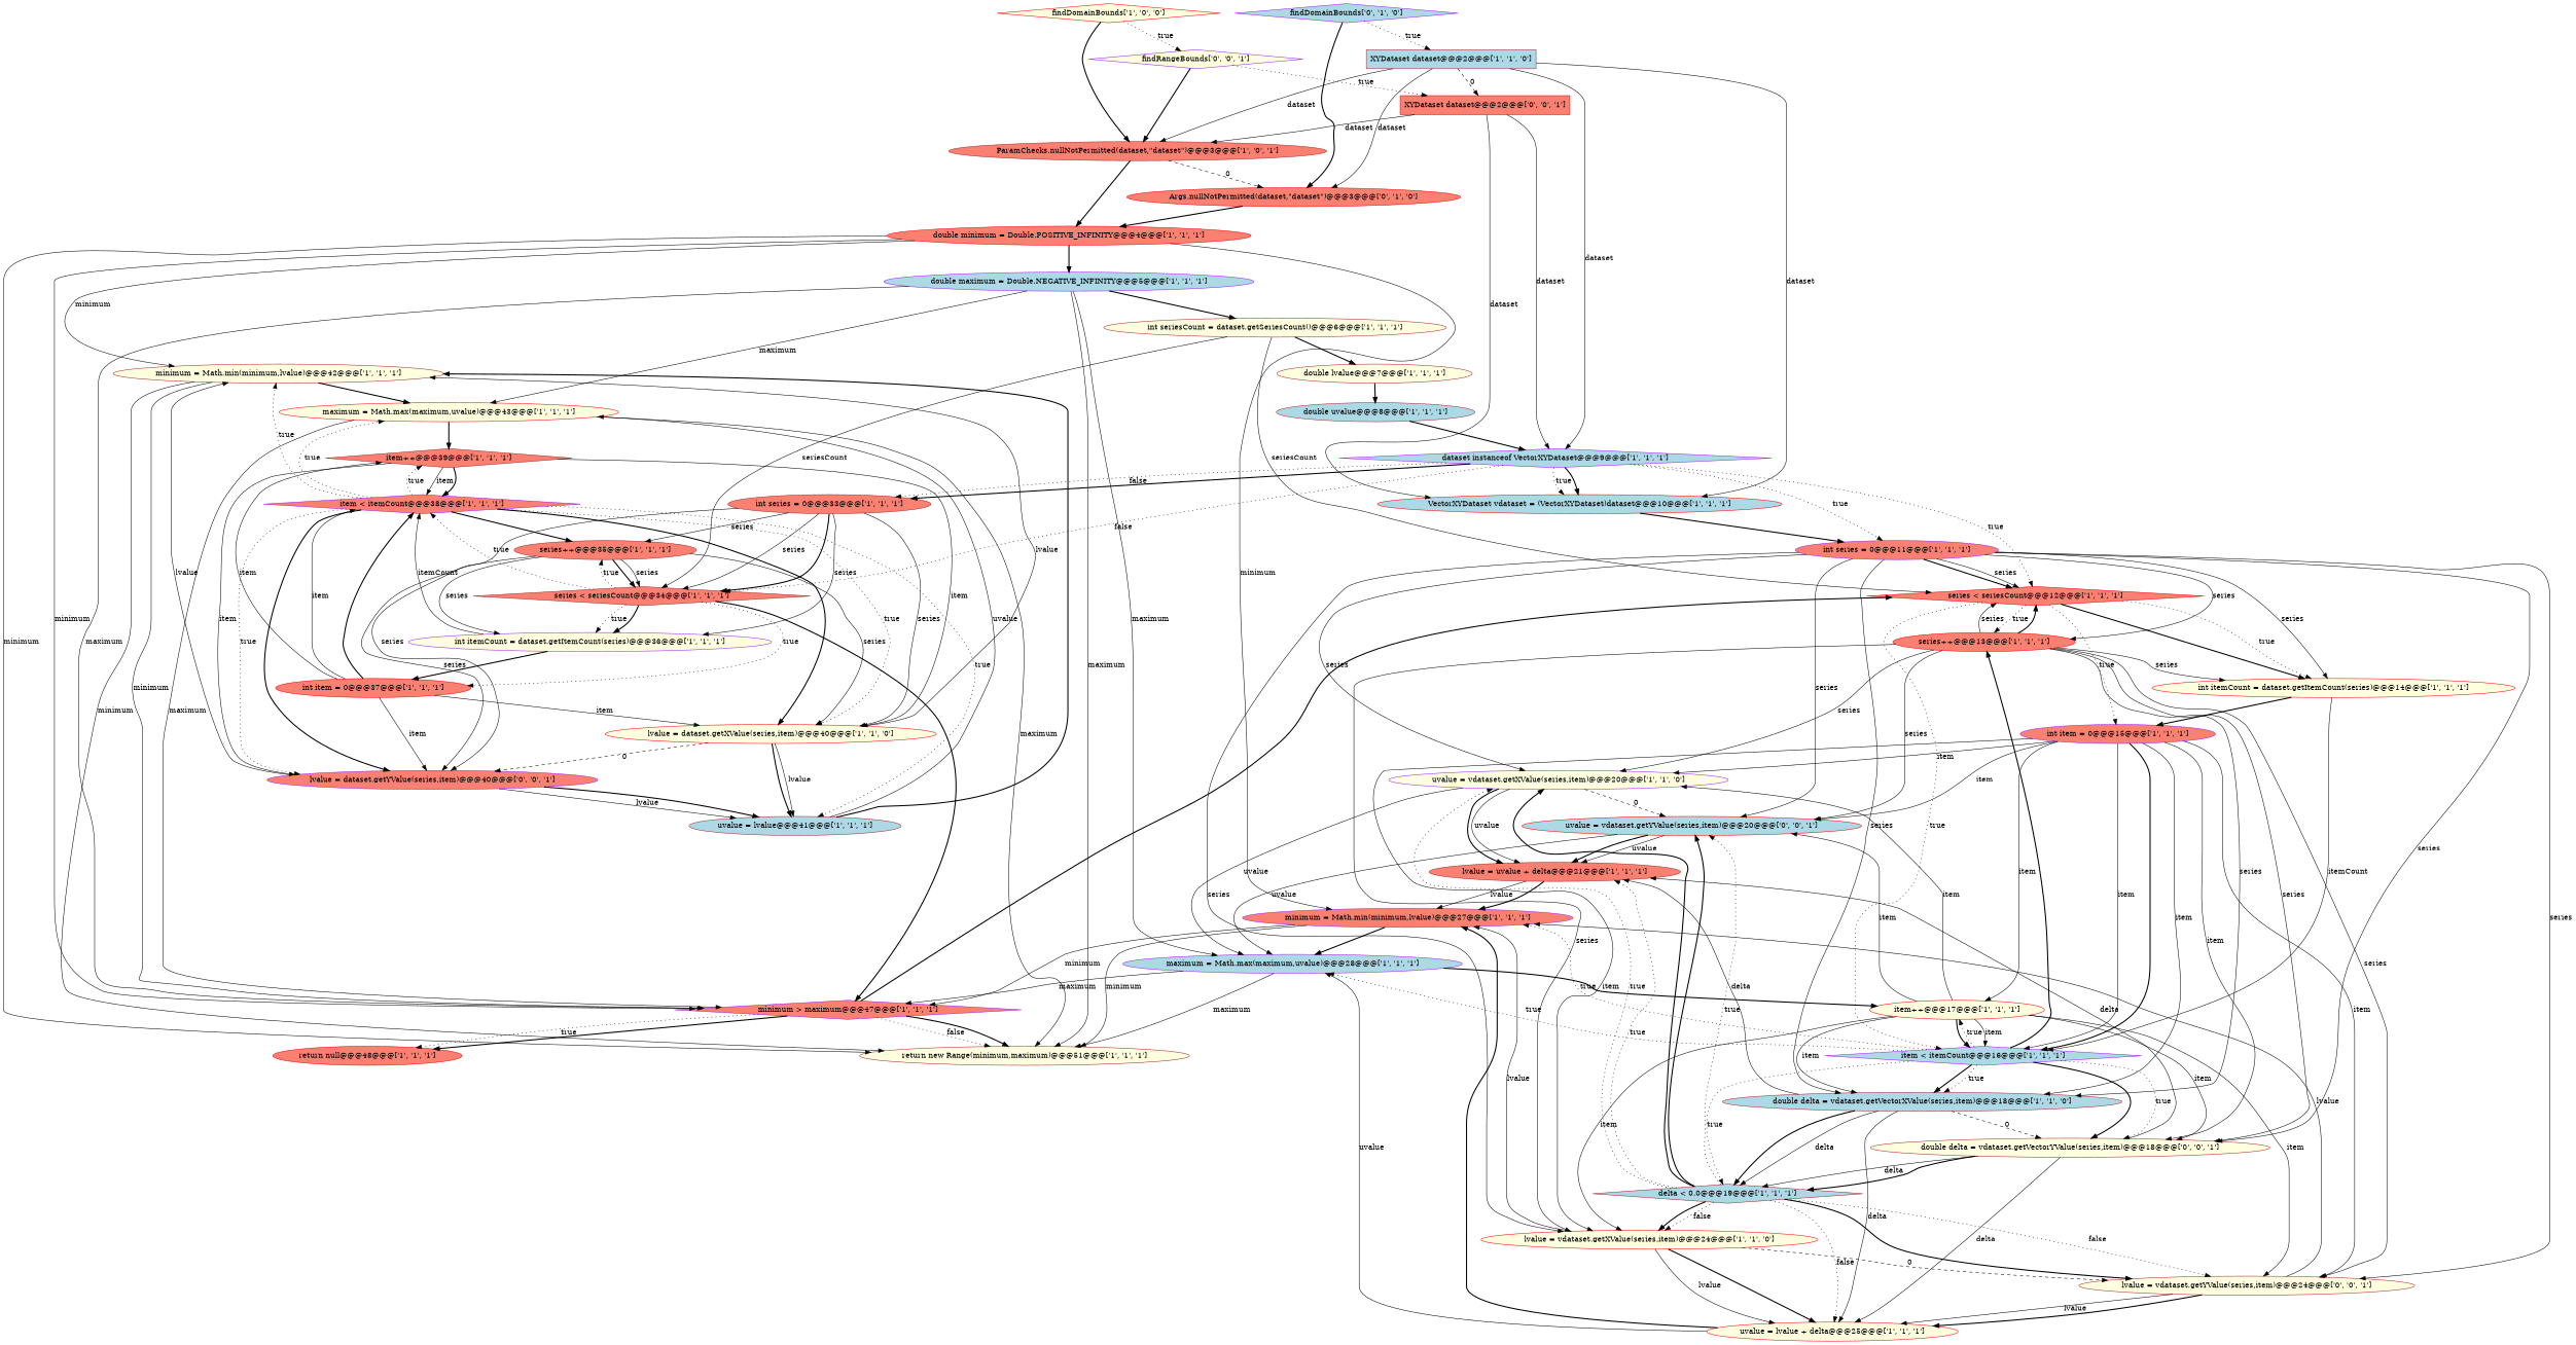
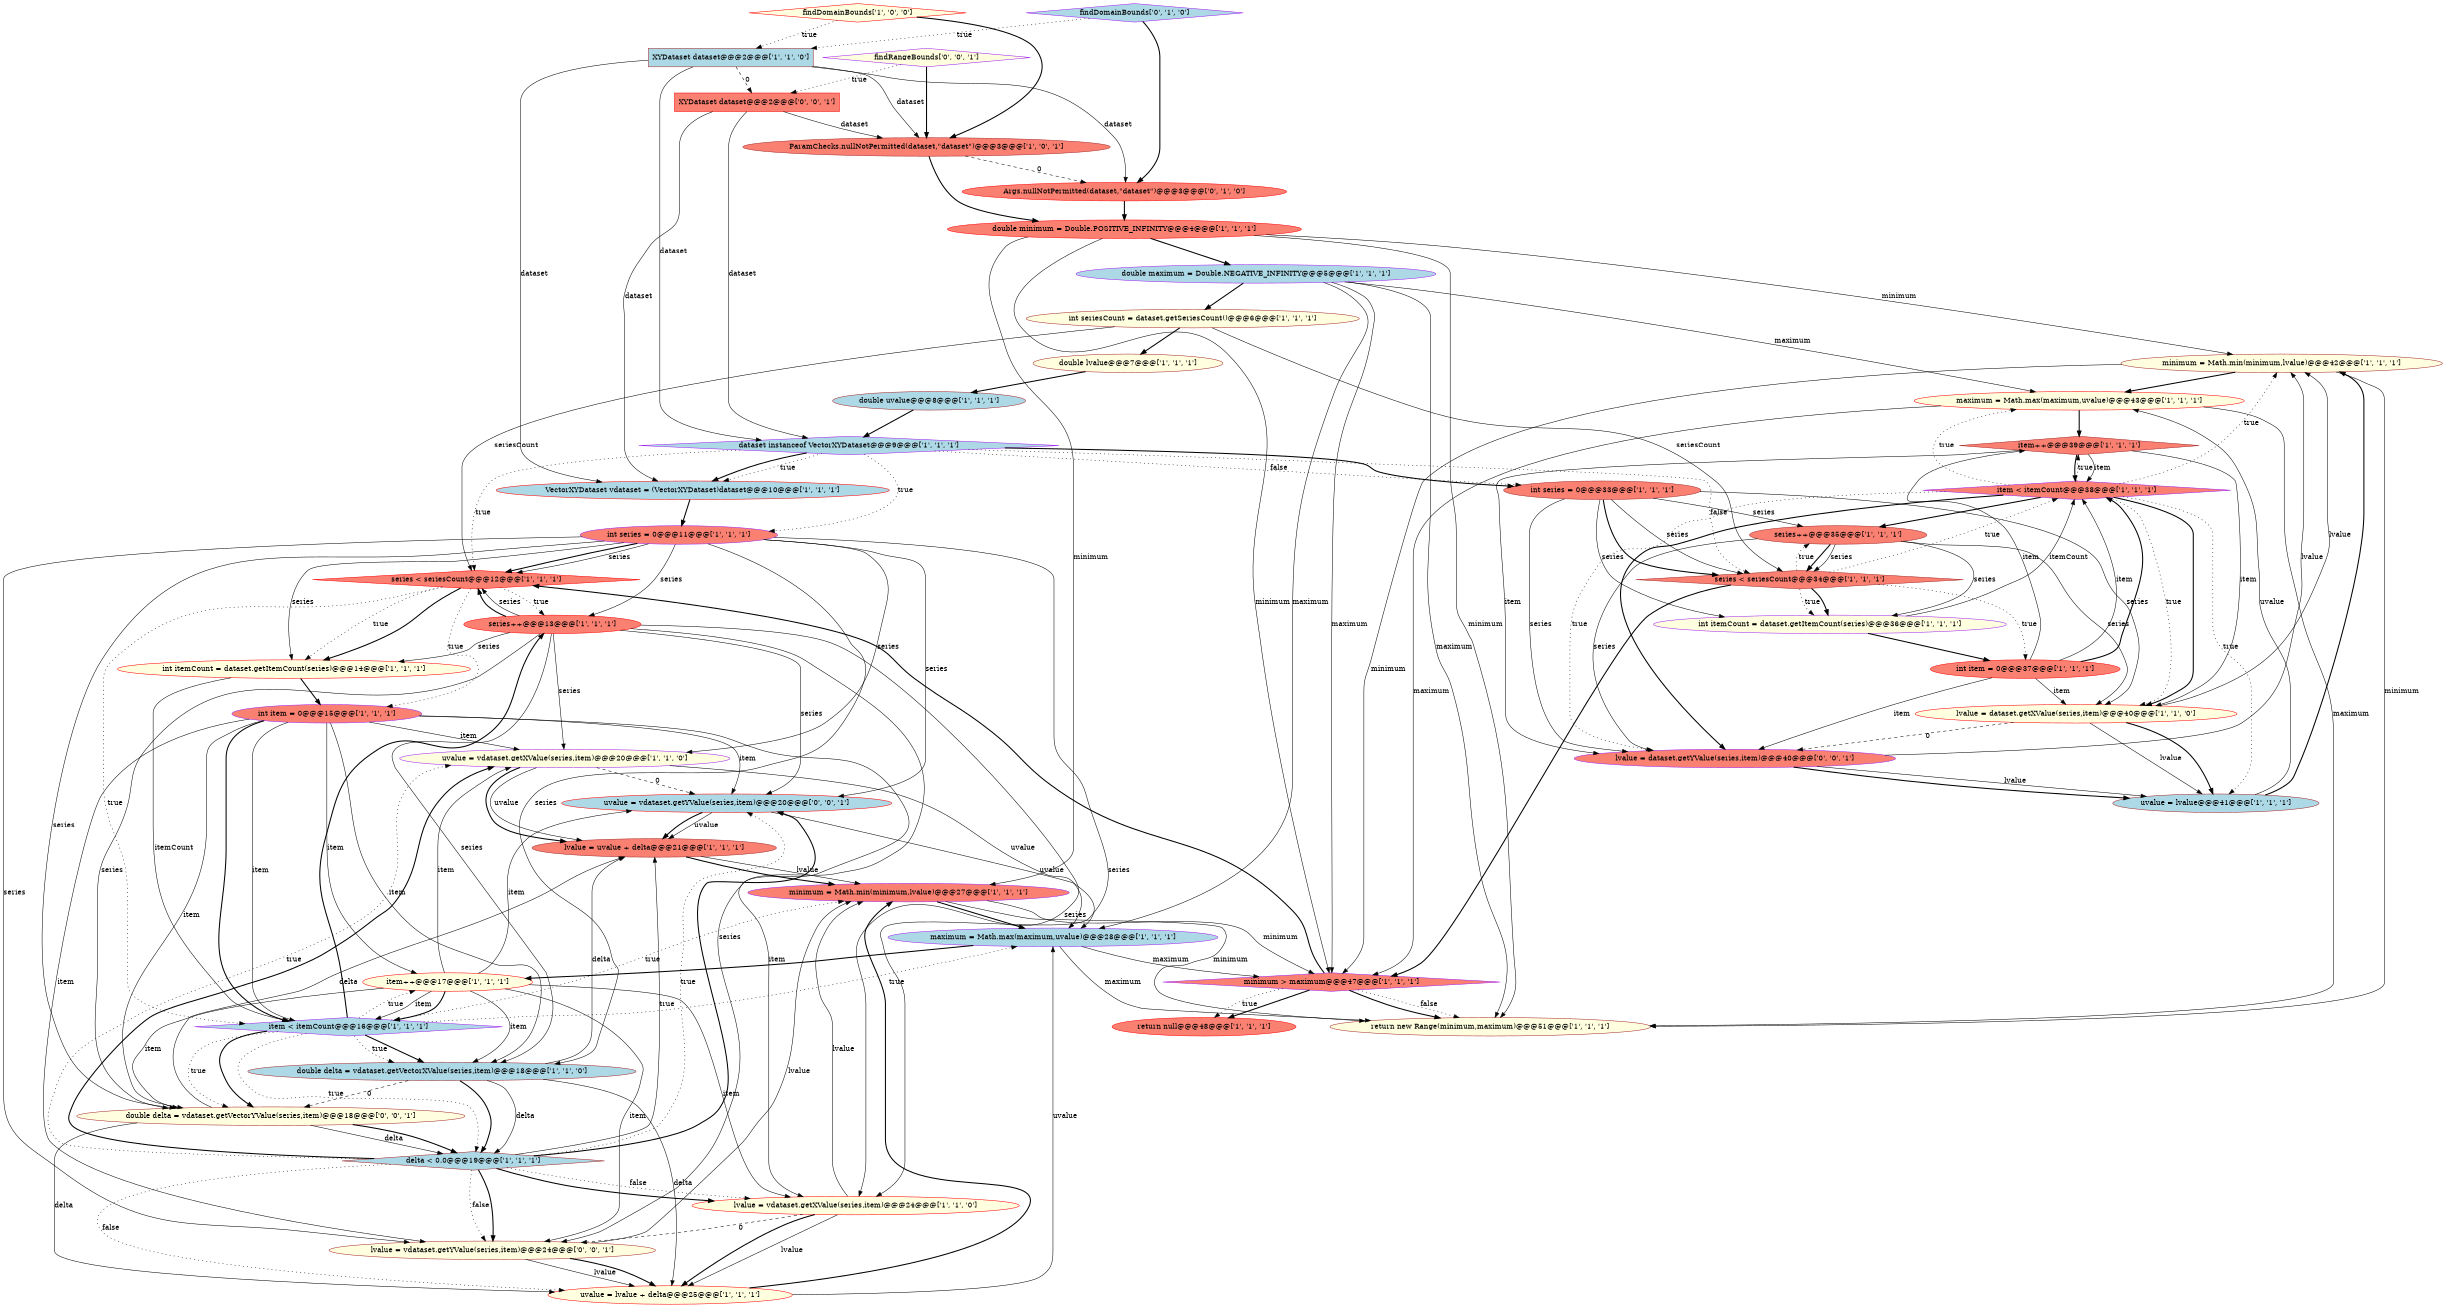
  digraph {
    node [color=brown fillcolor=salmon shape=ellipse style=filled]
    edge [style=solid]
    n1 [color=red fillcolor=lightblue label="VectorXYDataset vdataset = (VectorXYDataset)dataset@@@10@@@['1', '1', '1']"]
    n2 [color=purple label="int series = 0@@@11@@@['1', '1', '1']"]
    n3 [color=red label="series < seriesCount@@@12@@@['1', '1', '1']" shape=diamond]
    n4 [color=red fillcolor=lightblue label="uvalue = vdataset.getYValue(series,item)@@@20@@@['0', '0', '1']"]
    n5 [color=red label="series++@@@13@@@['1', '1', '1']"]
    n6 [fillcolor=lightyellow label="lvalue = vdataset.getYValue(series,item)@@@24@@@['0', '0', '1']"]
    n7 [color=red fillcolor=lightyellow label="lvalue = vdataset.getXValue(series,item)@@@24@@@['1', '1', '0']"]
    n8 [color=red fillcolor=lightyellow label="int itemCount = dataset.getItemCount(series)@@@14@@@['1', '1', '1']"]
    n9 [fillcolor=lightyellow label="double delta = vdataset.getVectorYValue(series,item)@@@18@@@['0', '0', '1']"]
    n10 [fillcolor=lightblue label="double delta = vdataset.getVectorXValue(series,item)@@@18@@@['1', '1', '0']"]
    n11 [color=purple fillcolor=lightyellow label="uvalue = vdataset.getXValue(series,item)@@@20@@@['1', '1', '0']"]
    n12 [fillcolor=lightyellow label="int seriesCount = dataset.getSeriesCount()@@@6@@@['1', '1', '1']"]
    n13 [label="series < seriesCount@@@34@@@['1', '1', '1']" shape=diamond]
    n14 [fillcolor=lightyellow label="double lvalue@@@7@@@['1', '1', '1']"]
    n15 [color=purple label="item < itemCount@@@38@@@['1', '1', '1']" shape=diamond]
    n16 [color=purple fillcolor=lightyellow label="int itemCount = dataset.getItemCount(series)@@@36@@@['1', '1', '1']"]
    n17 [color=purple label="minimum > maximum@@@47@@@['1', '1', '1']" shape=diamond]
    n18 [label="series++@@@35@@@['1', '1', '1']"]
    n19 [color=red label="int item = 0@@@37@@@['1', '1', '1']"]
    n20 [color=purple fillcolor=lightblue label="item < itemCount@@@16@@@['1', '1', '1']" shape=diamond]
    n21 [color=purple label="int item = 0@@@15@@@['1', '1', '1']"]
    n22 [fillcolor=lightblue label="double uvalue@@@8@@@['1', '1', '1']"]
    n23 [label="item++@@@39@@@['1', '1', '1']" shape=diamond]
    n24 [color=purple label="lvalue = dataset.getYValue(series,item)@@@40@@@['0', '0', '1']"]
    n25 [color=red fillcolor=lightyellow label="lvalue = dataset.getXValue(series,item)@@@40@@@['1', '1', '0']"]
    n26 [fillcolor=lightblue label="uvalue = lvalue@@@41@@@['1', '1', '1']"]
    n27 [fillcolor=lightyellow label="minimum = Math.min(minimum,lvalue)@@@42@@@['1', '1', '1']"]
    n28 [color=red fillcolor=lightyellow label="maximum = Math.max(maximum,uvalue)@@@43@@@['1', '1', '1']"]
    n29 [color=red label="return null@@@48@@@['1', '1', '1']"]
    n30 [fillcolor=lightyellow label="return new Range(minimum,maximum)@@@51@@@['1', '1', '1']"]
    n31 [label="ParamChecks.nullNotPermitted(dataset,\"dataset\")@@@3@@@['1', '0', '1']"]
    n32 [color=red label="Args.nullNotPermitted(dataset,\"dataset\")@@@3@@@['0', '1', '0']"]
    n33 [color=red label="double minimum = Double.POSITIVE_INFINITY@@@4@@@['1', '1', '1']"]
    n34 [color=purple label="minimum = Math.min(minimum,lvalue)@@@27@@@['1', '1', '1']"]
    n35 [color=purple fillcolor=lightblue label="double maximum = Double.NEGATIVE_INFINITY@@@5@@@['1', '1', '1']"]
    n36 [color=purple fillcolor=lightblue label="dataset instanceof VectorXYDataset@@@9@@@['1', '1', '1']" shape=diamond]
    n37 [label="int series = 0@@@33@@@['1', '1', '1']"]
    n38 [color=red fillcolor=lightyellow label="findDomainBounds['1', '0', '0']" shape=diamond]
    n39 [fillcolor=lightblue label="XYDataset dataset@@@2@@@['1', '1', '0']" shape=box]
    n40 [color=red label="XYDataset dataset@@@2@@@['0', '0', '1']" shape=box]
    n41 [label="lvalue = uvalue + delta@@@21@@@['1', '1', '1']"]
    n42 [color=purple fillcolor=lightblue label="maximum = Math.max(maximum,uvalue)@@@28@@@['1', '1', '1']"]
    n43 [color=red fillcolor=lightyellow label="item++@@@17@@@['1', '1', '1']"]
    n44 [color=red fillcolor=lightyellow label="uvalue = lvalue + delta@@@25@@@['1', '1', '1']"]
    n45 [fillcolor=lightblue label="delta < 0.0@@@19@@@['1', '1', '1']" shape=diamond]
    n46 [color=purple fillcolor=lightblue label="findDomainBounds['0', '1', '0']" shape=diamond]
    n47 [color=purple fillcolor=lightyellow label="findRangeBounds['0', '0', '1']" shape=diamond]
    n1 -> n2 [style=bold]
    n2 -> n3 [style=bold]
    n2 -> n3 [label=series]
    n2 -> n4 [label=series]
    n2 -> n5 [label=series]
    n2 -> n6 [label=series]
    n2 -> n7 [label=series]
    n2 -> n8 [label=series]
    n2 -> n9 [label=series]
    n2 -> n10 [label=series]
    n2 -> n11 [label=series]
    n3 -> n5 [label=true style=dotted]
    n3 -> n8 [label=true style=dotted]
    n3 -> n8 [style=bold]
    n3 -> n20 [label=true style=dotted]
    n3 -> n21 [label=true style=dotted]
    n4 -> n41 [label=uvalue]
    n4 -> n41 [style=bold]
    n4 -> n42 [label=uvalue]
    n5 -> n3 [style=bold]
    n5 -> n3 [label=series]
    n5 -> n4 [label=series]
    n5 -> n6 [label=series]
    n5 -> n7 [label=series]
    n5 -> n8 [label=series]
    n5 -> n9 [label=series]
    n5 -> n10 [label=series]
    n5 -> n11 [label=series]
    n6 -> n34 [label=lvalue]
    n6 -> n44 [label=lvalue]
    n6 -> n44 [style=bold]
    n7 -> n6 [label=0 style=dashed]
    n7 -> n34 [label=lvalue]
    n7 -> n44 [style=bold]
    n7 -> n44 [label=lvalue]
    n8 -> n20 [label=itemCount]
    n8 -> n21 [style=bold]
    n9 -> n41 [label=delta]
    n9 -> n44 [label=delta]
    n9 -> n45 [label=delta]
    n9 -> n45 [style=bold]
    n10 -> n9 [label=0 style=dashed]
    n10 -> n41 [label=delta]
    n10 -> n44 [label=delta]
    n10 -> n45 [label=delta]
    n10 -> n45 [style=bold]
    n11 -> n4 [label=0 style=dashed]
    n11 -> n41 [label=uvalue]
    n11 -> n41 [style=bold]
    n11 -> n42 [label=uvalue]
    n12 -> n3 [label=seriesCount]
    n12 -> n13 [label=seriesCount]
    n12 -> n14 [style=bold]
    n13 -> n15 [label=true style=dotted]
    n13 -> n16 [label=true style=dotted]
    n13 -> n16 [style=bold]
    n13 -> n17 [style=bold]
    n13 -> n18 [label=true style=dotted]
    n13 -> n19 [label=true style=dotted]
    n14 -> n22 [style=bold]
    n15 -> n18 [style=bold]
    n15 -> n23 [label=true style=dotted]
    n15 -> n24 [label=true style=dotted]
    n15 -> n24 [style=bold]
    n15 -> n25 [label=true style=dotted]
    n15 -> n25 [style=bold]
    n15 -> n26 [label=true style=dotted]
    n15 -> n27 [label=true style=dotted]
    n15 -> n28 [label=true style=dotted]
    n16 -> n15 [label=itemCount]
    n16 -> n19 [style=bold]
    n17 -> n3 [style=bold]
    n17 -> n29 [style=bold]
    n17 -> n29 [label=true style=dotted]
    n17 -> n30 [label=false style=dotted]
    n17 -> n30 [style=bold]
    n18 -> n13 [style=bold]
    n18 -> n13 [label=series]
    n18 -> n16 [label=series]
    n18 -> n24 [label=series]
    n18 -> n25 [label=series]
    n19 -> n15 [style=bold]
    n19 -> n15 [label=item]
    n19 -> n23 [label=item]
    n19 -> n24 [label=item]
    n19 -> n25 [label=item]
    n20 -> n5 [style=bold]
    n20 -> n9 [label=true style=dotted]
    n20 -> n9 [style=bold]
    n20 -> n10 [style=bold]
    n20 -> n10 [label=true style=dotted]
    n20 -> n34 [label=true style=dotted]
    n20 -> n42 [label=true style=dotted]
    n20 -> n43 [label=true style=dotted]
    n20 -> n45 [label=true style=dotted]
    n21 -> n4 [label=item]
    n21 -> n6 [label=item]
    n21 -> n7 [label=item]
    n21 -> n9 [label=item]
    n21 -> n10 [label=item]
    n21 -> n11 [label=item]
    n21 -> n20 [label=item]
    n21 -> n20 [style=bold]
    n21 -> n43 [label=item]
    n22 -> n36 [style=bold]
    n23 -> n15 [label=item]
    n23 -> n15 [style=bold]
    n23 -> n24 [label=item]
    n23 -> n25 [label=item]
    n24 -> n26 [label=lvalue]
    n24 -> n26 [style=bold]
    n24 -> n27 [label=lvalue]
    n25 -> n24 [label=0 style=dashed]
    n25 -> n26 [label=lvalue]
    n25 -> n26 [style=bold]
    n25 -> n27 [label=lvalue]
    n26 -> n27 [style=bold]
    n26 -> n28 [label=uvalue]
    n27 -> n17 [label=minimum]
    n27 -> n28 [style=bold]
    n27 -> n30 [label=minimum]
    n28 -> n17 [label=maximum]
    n28 -> n23 [style=bold]
    n28 -> n30 [label=maximum]
    n31 -> n32 [label=0 style=dashed]
    n31 -> n33 [style=bold]
    n32 -> n33 [style=bold]
    n33 -> n17 [label=minimum]
    n33 -> n27 [label=minimum]
    n33 -> n30 [label=minimum]
    n33 -> n34 [label=minimum]
    n33 -> n35 [style=bold]
    n34 -> n17 [label=minimum]
    n34 -> n30 [label=minimum]
    n34 -> n42 [style=bold]
    n35 -> n12 [style=bold]
    n35 -> n17 [label=maximum]
    n35 -> n28 [label=maximum]
    n35 -> n30 [label=maximum]
    n35 -> n42 [label=maximum]
    n36 -> n1 [label=true style=dotted]
    n36 -> n1 [style=bold]
    n36 -> n2 [label=true style=dotted]
    n36 -> n3 [label=true style=dotted]
    n36 -> n13 [label=false style=dotted]
    n36 -> n37 [style=bold]
    n36 -> n37 [label=false style=dotted]
    n37 -> n13 [style=bold]
    n37 -> n13 [label=series]
    n37 -> n16 [label=series]
    n37 -> n18 [label=series]
    n37 -> n24 [label=series]
    n37 -> n25 [label=series]
    n38 -> n31 [style=bold]
-   n38 -> n47 [label=true style=dotted]
+   n38 -> n39 [label=true style=dotted]
    n39 -> n1 [label=dataset]
    n39 -> n31 [label=dataset]
    n39 -> n32 [label=dataset]
    n39 -> n36 [label=dataset]
    n39 -> n40 [label=0 style=dashed]
    n40 -> n1 [label=dataset]
    n40 -> n31 [label=dataset]
    n40 -> n36 [label=dataset]
    n41 -> n34 [label=lvalue]
    n41 -> n34 [style=bold]
    n42 -> n17 [label=maximum]
    n42 -> n30 [label=maximum]
    n42 -> n43 [style=bold]
    n43 -> n4 [label=item]
    n43 -> n6 [label=item]
    n43 -> n7 [label=item]
    n43 -> n9 [label=item]
    n43 -> n10 [label=item]
    n43 -> n11 [label=item]
    n43 -> n20 [style=bold]
    n43 -> n20 [label=item]
    n44 -> n34 [style=bold]
    n44 -> n42 [label=uvalue]
    n45 -> n4 [style=bold]
    n45 -> n4 [label=true style=dotted]
    n45 -> n6 [label=false style=dotted]
    n45 -> n6 [style=bold]
    n45 -> n7 [label=false style=dotted]
    n45 -> n7 [style=bold]
    n45 -> n11 [label=true style=dotted]
    n45 -> n11 [style=bold]
-   n45 -> n41 [label=true style=dotted]
+   n45 -> n41 [label=true]
    n45 -> n44 [label=false style=dotted]
    n46 -> n32 [style=bold]
    n46 -> n39 [label=true style=dotted]
    n47 -> n31 [style=bold]
    n47 -> n40 [label=true style=dotted]
  }
